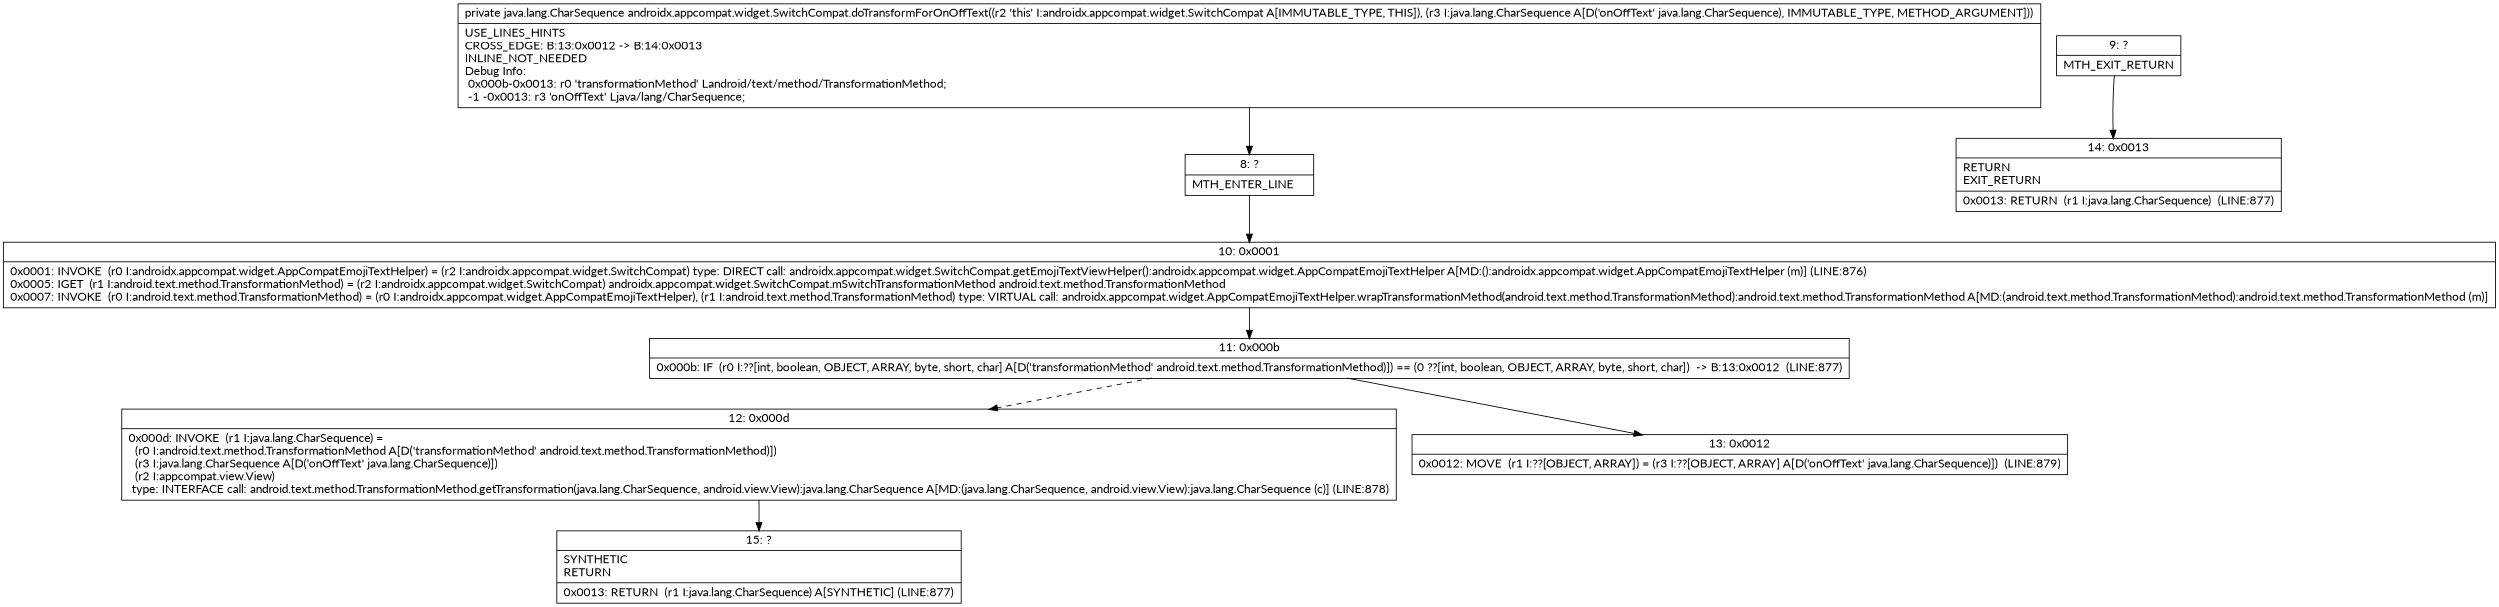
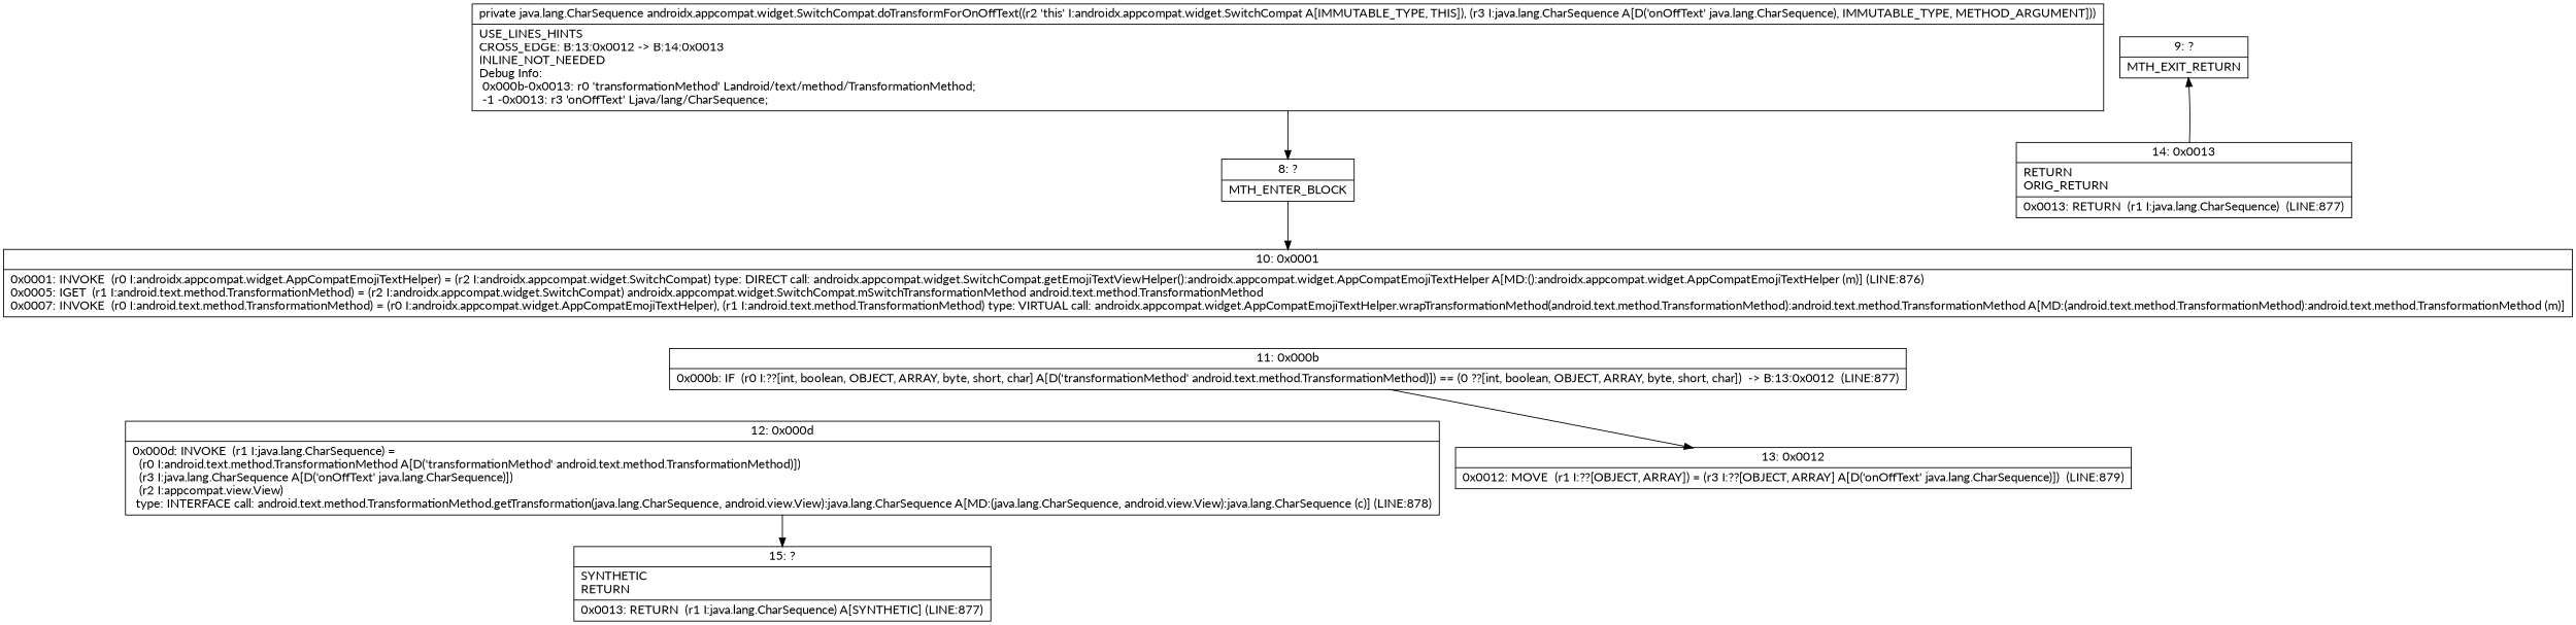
  digraph {
    fontname=Lato
    node [fontname=Lato shape=record]
    edge [fontname=Lato]
-   n1 [label="{8\:\ ?|MTH_ENTER_LINE\l}"]
+   n1 [label="{8\:\ ?|MTH_ENTER_BLOCK\l}"]
    n2 [label="{10\:\ 0x0001|0x0001: INVOKE  (r0 I:androidx.appcompat.widget.AppCompatEmojiTextHelper) = (r2 I:androidx.appcompat.widget.SwitchCompat) type: DIRECT call: androidx.appcompat.widget.SwitchCompat.getEmojiTextViewHelper():androidx.appcompat.widget.AppCompatEmojiTextHelper A[MD:():androidx.appcompat.widget.AppCompatEmojiTextHelper (m)] (LINE:876)\l0x0005: IGET  (r1 I:android.text.method.TransformationMethod) = (r2 I:androidx.appcompat.widget.SwitchCompat) androidx.appcompat.widget.SwitchCompat.mSwitchTransformationMethod android.text.method.TransformationMethod \l0x0007: INVOKE  (r0 I:android.text.method.TransformationMethod) = (r0 I:androidx.appcompat.widget.AppCompatEmojiTextHelper), (r1 I:android.text.method.TransformationMethod) type: VIRTUAL call: androidx.appcompat.widget.AppCompatEmojiTextHelper.wrapTransformationMethod(android.text.method.TransformationMethod):android.text.method.TransformationMethod A[MD:(android.text.method.TransformationMethod):android.text.method.TransformationMethod (m)]\l}"]
    n3 [label="{11\:\ 0x000b|0x000b: IF  (r0 I:??[int, boolean, OBJECT, ARRAY, byte, short, char] A[D('transformationMethod' android.text.method.TransformationMethod)]) == (0 ??[int, boolean, OBJECT, ARRAY, byte, short, char])  \-\> B:13:0x0012  (LINE:877)\l}"]
    n4 [label="{12\:\ 0x000d|0x000d: INVOKE  (r1 I:java.lang.CharSequence) = \l  (r0 I:android.text.method.TransformationMethod A[D('transformationMethod' android.text.method.TransformationMethod)])\l  (r3 I:java.lang.CharSequence A[D('onOffText' java.lang.CharSequence)])\l  (r2 I:appcompat.view.View)\l type: INTERFACE call: android.text.method.TransformationMethod.getTransformation(java.lang.CharSequence, android.view.View):java.lang.CharSequence A[MD:(java.lang.CharSequence, android.view.View):java.lang.CharSequence (c)] (LINE:878)\l}"]
    n5 [label="{13\:\ 0x0012|0x0012: MOVE  (r1 I:??[OBJECT, ARRAY]) = (r3 I:??[OBJECT, ARRAY] A[D('onOffText' java.lang.CharSequence)])  (LINE:879)\l}"]
    n6 [label="{15\:\ ?|SYNTHETIC\lRETURN\l|0x0013: RETURN  (r1 I:java.lang.CharSequence) A[SYNTHETIC] (LINE:877)\l}"]
    n7 [label="{9\:\ ?|MTH_EXIT_RETURN\l}"]
-   n8 [label="{14\:\ 0x0013|RETURN\lEXIT_RETURN\l|0x0013: RETURN  (r1 I:java.lang.CharSequence)  (LINE:877)\l}"]
+   n8 [label="{14\:\ 0x0013|RETURN\lORIG_RETURN\l|0x0013: RETURN  (r1 I:java.lang.CharSequence)  (LINE:877)\l}"]
    n9 [label="{private java.lang.CharSequence androidx.appcompat.widget.SwitchCompat.doTransformForOnOffText((r2 'this' I:androidx.appcompat.widget.SwitchCompat A[IMMUTABLE_TYPE, THIS]), (r3 I:java.lang.CharSequence A[D('onOffText' java.lang.CharSequence), IMMUTABLE_TYPE, METHOD_ARGUMENT]))  | USE_LINES_HINTS\lCROSS_EDGE: B:13:0x0012 \-\> B:14:0x0013\lINLINE_NOT_NEEDED\lDebug Info:\l  0x000b\-0x0013: r0 'transformationMethod' Landroid\/text\/method\/TransformationMethod;\l  \-1 \-0x0013: r3 'onOffText' Ljava\/lang\/CharSequence;\l}"]
    n1 -> n2
-   n2 -> n3
-   n3 -> n4 [style=dashed]
    n3 -> n5
    n4 -> n6
-   n7 -> n8
+   n8 -> n7
    n9 -> n1
  }
